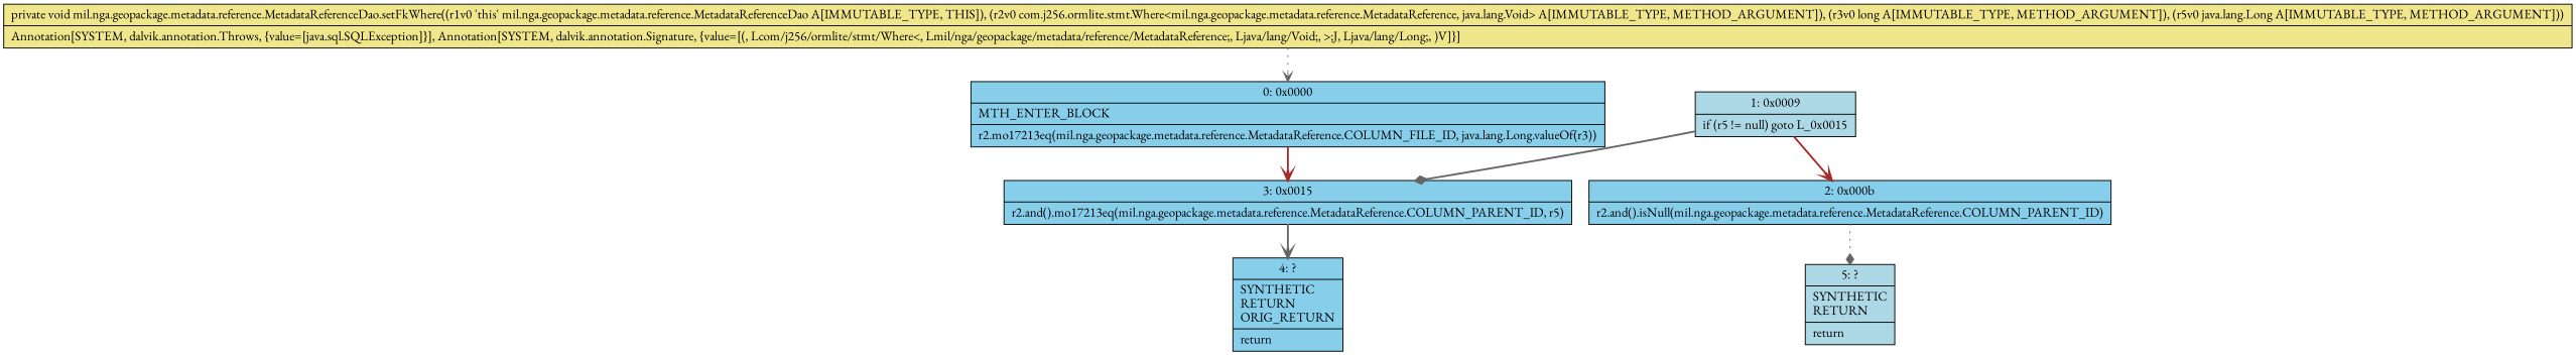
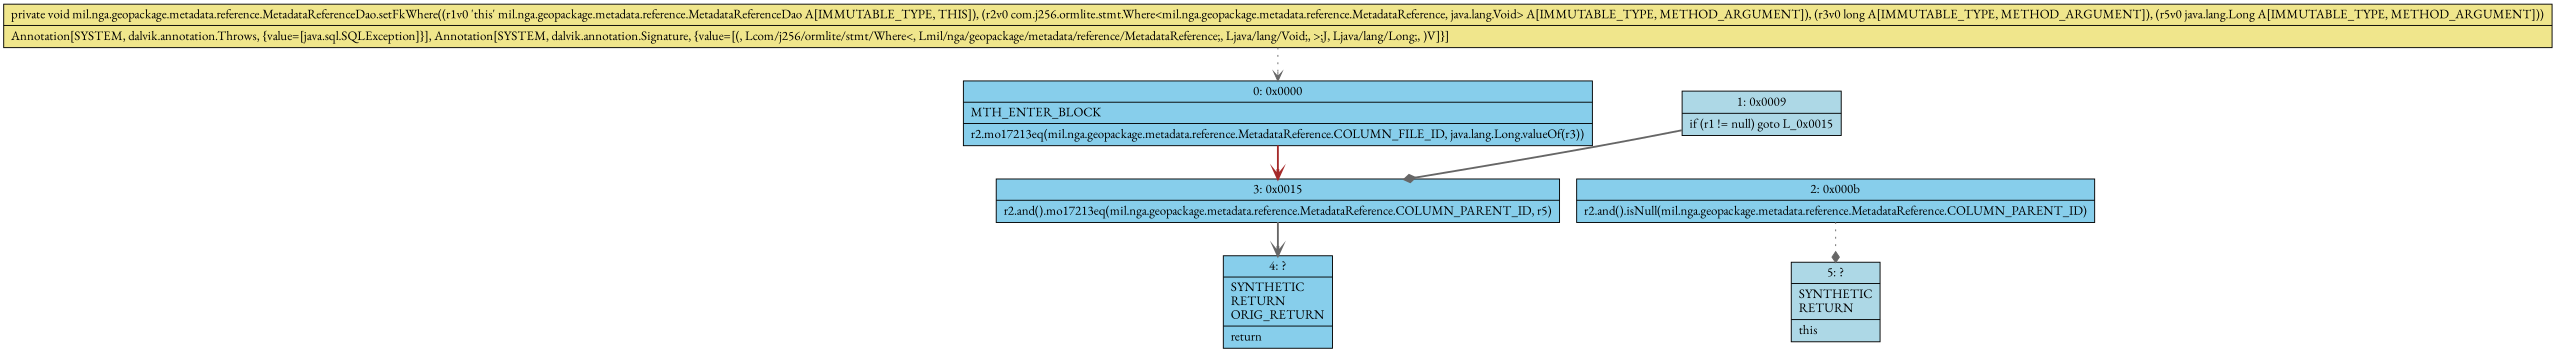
  digraph {
    fontname="EB Garamond"
    node [fillcolor=skyblue fontname="EB Garamond" shape=record style=filled]
    edge [arrowhead=vee color=gray40 fontname="EB Garamond" style=bold]
    n1 [label="{0\:\ 0x0000|MTH_ENTER_BLOCK\l|r2.mo17213eq(mil.nga.geopackage.metadata.reference.MetadataReference.COLUMN_FILE_ID, java.lang.Long.valueOf(r3))\l}"]
    n2 [label="{3\:\ 0x0015|r2.and().mo17213eq(mil.nga.geopackage.metadata.reference.MetadataReference.COLUMN_PARENT_ID, r5)\l}"]
-   n3 [fillcolor=lightblue label="{1\:\ 0x0009|if (r5 != null) goto L_0x0015\l}"]
+   n3 [fillcolor=lightblue label="{1\:\ 0x0009|if (r1 != null) goto L_0x0015\l}"]
    n4 [label="{2\:\ 0x000b|r2.and().isNull(mil.nga.geopackage.metadata.reference.MetadataReference.COLUMN_PARENT_ID)\l}"]
-   n5 [fillcolor=lightblue label="{5\:\ ?|SYNTHETIC\lRETURN\l|return\l}"]
+   n5 [fillcolor=lightblue label="{5\:\ ?|SYNTHETIC\lRETURN\l|this\l}"]
    n6 [label="{4\:\ ?|SYNTHETIC\lRETURN\lORIG_RETURN\l|return\l}"]
    n7 [fillcolor=khaki label="{private void mil.nga.geopackage.metadata.reference.MetadataReferenceDao.setFkWhere((r1v0 'this' mil.nga.geopackage.metadata.reference.MetadataReferenceDao A[IMMUTABLE_TYPE, THIS]), (r2v0 com.j256.ormlite.stmt.Where\<mil.nga.geopackage.metadata.reference.MetadataReference, java.lang.Void\> A[IMMUTABLE_TYPE, METHOD_ARGUMENT]), (r3v0 long A[IMMUTABLE_TYPE, METHOD_ARGUMENT]), (r5v0 java.lang.Long A[IMMUTABLE_TYPE, METHOD_ARGUMENT]))  | Annotation[SYSTEM, dalvik.annotation.Throws, \{value=[java.sql.SQLException]\}], Annotation[SYSTEM, dalvik.annotation.Signature, \{value=[(, Lcom\/j256\/ormlite\/stmt\/Where\<, Lmil\/nga\/geopackage\/metadata\/reference\/MetadataReference;, Ljava\/lang\/Void;, \>;J, Ljava\/lang\/Long;, )V]\}]\l}"]
    n1 -> n2 [color=brown]
    n2 -> n6
    n3 -> n2 [arrowhead=diamond]
-   n3 -> n4 [color=brown]
    n4 -> n5 [arrowhead=diamond style=dotted]
    n7 -> n1 [style=dotted]
  }
